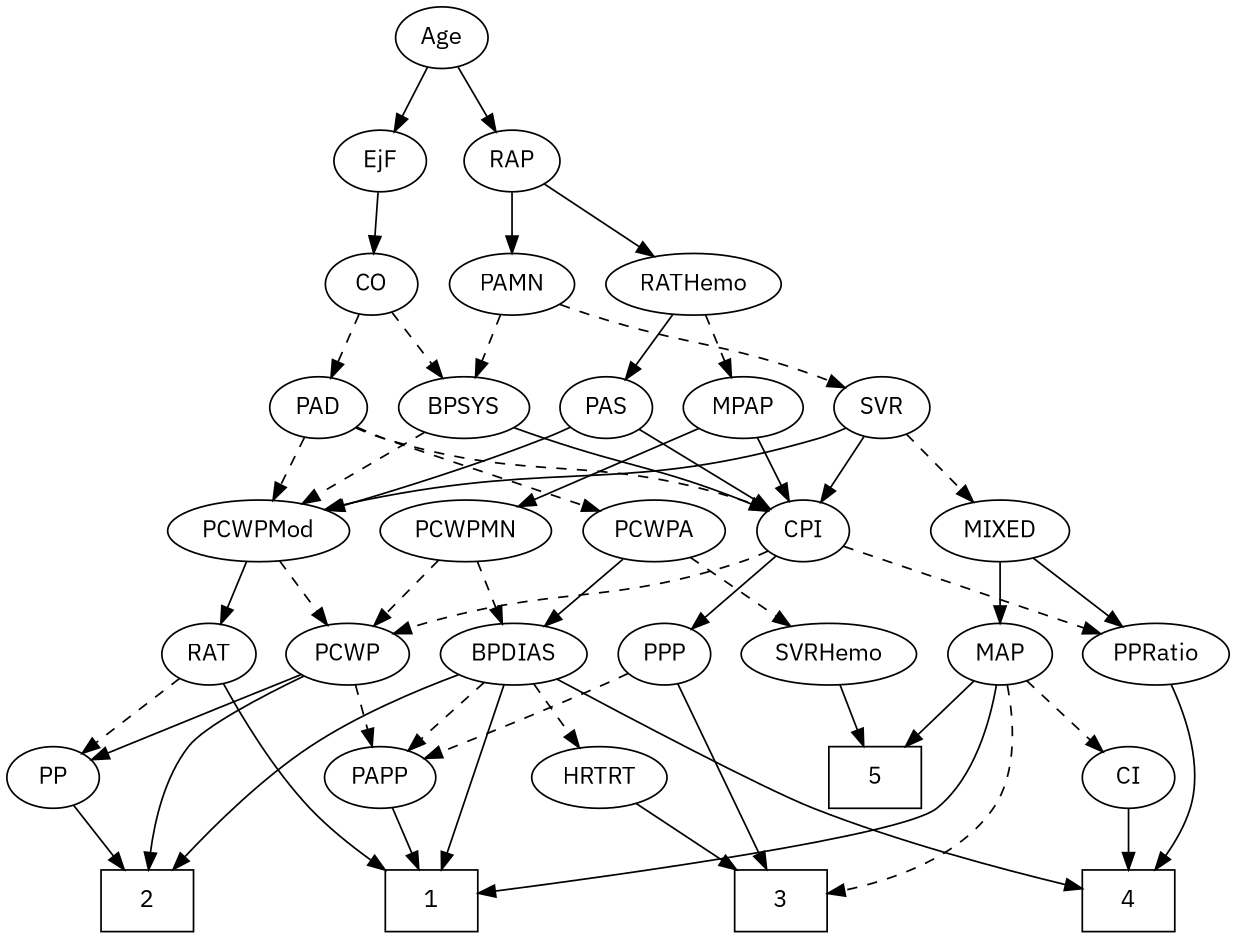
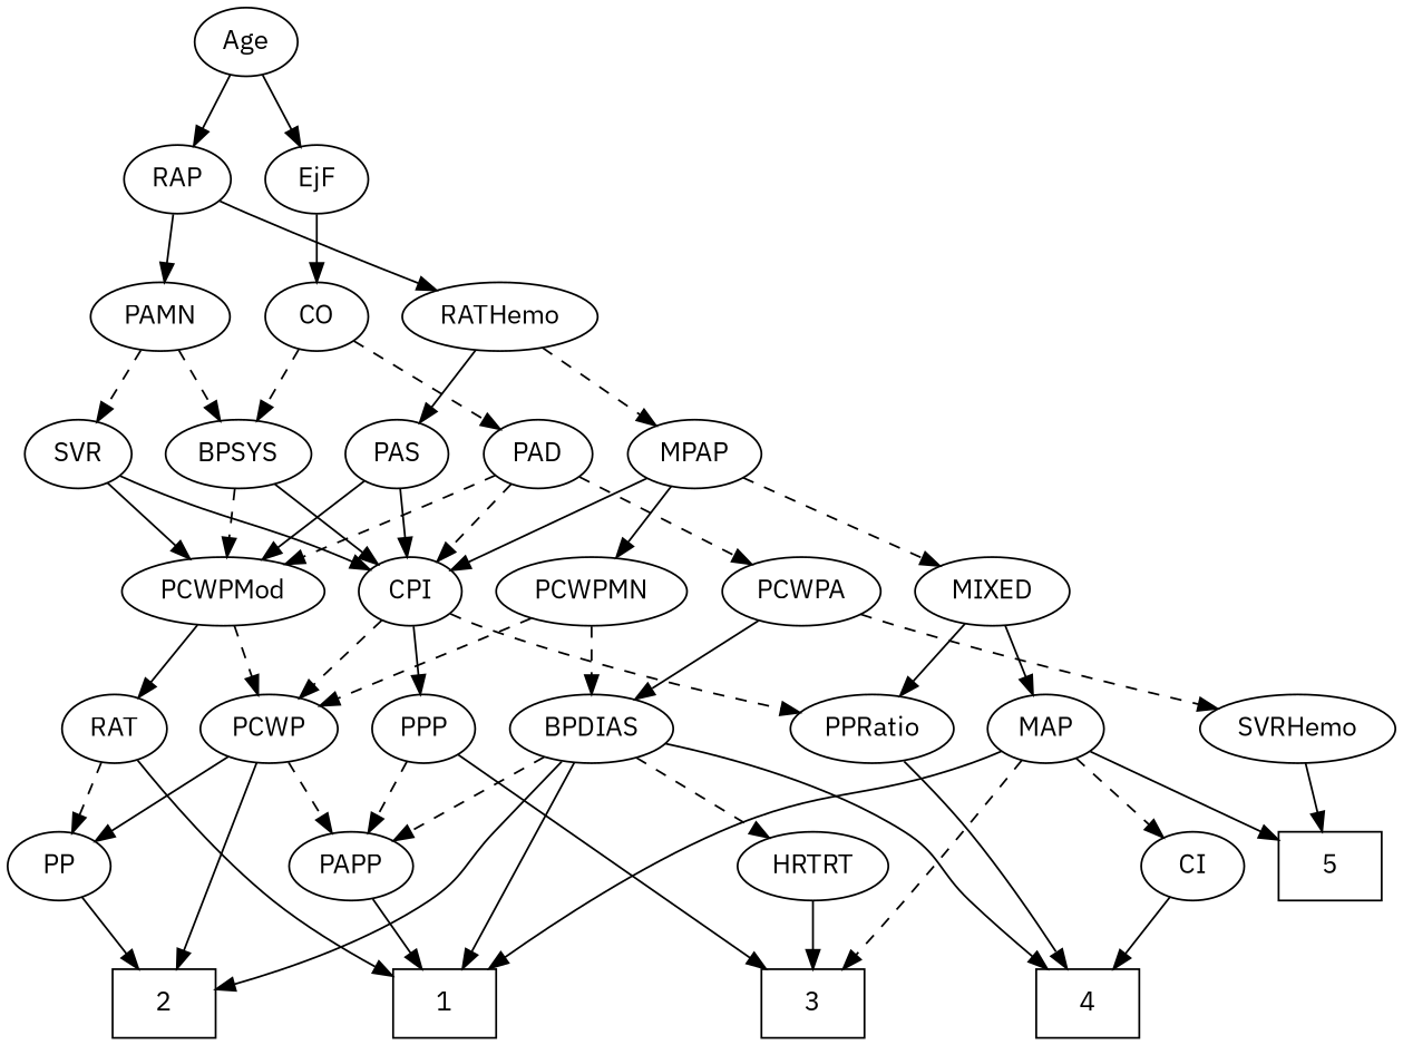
  strict digraph {
    fontname="IBM Plex Sans"
    node [fontname="IBM Plex Sans"]
    edge [fontname="IBM Plex Sans" style=solid]
    1 [height=0.5 shape=box width=0.75]
    2 [height=0.5 shape=box width=0.75]
    3 [height=0.5 shape=box width=0.75]
    4 [height=0.5 shape=box width=0.75]
    5 [height=0.5 shape=box width=0.75]
    Age [height=0.5 width=0.75]
    EjF [height=0.5 width=0.75]
    RAP [height=0.5 width=0.77632]
    CO [height=0.5 width=0.75]
    PAMN [height=0.5 width=1.011]
    RATHemo [height=0.5 width=1.3721]
    BPSYS [height=0.5 width=1.0471]
    PAD [height=0.5 width=0.79437]
    SVR [height=0.5 width=0.77632]
    MPAP [height=0.5 width=0.97491]
    PAS [height=0.5 width=0.75]
    CPI [height=0.5 width=0.75]
    PCWPMod [height=0.5 width=1.4443]
    PCWPA [height=0.5 width=1.1555]
    MIXED [height=0.5 width=1.1193]
    PCWPMN [height=0.5 width=1.3902]
    MAP [height=0.5 width=0.84854]
    PPRatio [height=0.5 width=1.1013]
    CI [height=0.5 width=0.75]
    PPP [height=0.5 width=0.75]
    PCWP [height=0.5 width=0.97491]
    BPDIAS [height=0.5 width=1.1735]
    PAPP [height=0.5 width=0.88464]
    PP [height=0.5 width=0.75]
    HRTRT [height=0.5 width=1.1013]
    RAT [height=0.5 width=0.75827]
    SVRHemo [height=0.5 width=1.3902]
    Age -> EjF
    Age -> RAP
    EjF -> CO
    RAP -> PAMN
    RAP -> RATHemo
    CO -> BPSYS [style=dashed]
    CO -> PAD [style=dashed]
    PAMN -> BPSYS [style=dashed]
    PAMN -> SVR [style=dashed]
    RATHemo -> MPAP [style=dashed]
    RATHemo -> PAS
    BPSYS -> CPI
    BPSYS -> PCWPMod [style=dashed]
    PAD -> CPI [style=dashed]
    PAD -> PCWPMod [style=dashed]
    PAD -> PCWPA [style=dashed]
    SVR -> CPI
    SVR -> PCWPMod
-   SVR -> MIXED [style=dashed]
+   MPAP -> MIXED [style=dashed]
    MPAP -> CPI
    MPAP -> PCWPMN
    PAS -> CPI
    PAS -> PCWPMod
    CPI -> PPRatio [style=dashed]
    CPI -> PPP
    CPI -> PCWP [style=dashed]
    PCWPMod -> PCWP [style=dashed]
    PCWPMod -> RAT
    PCWPA -> BPDIAS
    PCWPA -> SVRHemo [style=dashed]
    MIXED -> MAP
    MIXED -> PPRatio
    PCWPMN -> PCWP [style=dashed]
    PCWPMN -> BPDIAS [style=dashed]
    MAP -> 1
    MAP -> 3 [style=dashed]
    MAP -> 5
    MAP -> CI [style=dashed]
    PPRatio -> 4
    CI -> 4
    PPP -> 3
    PPP -> PAPP [style=dashed]
    PCWP -> 2
    PCWP -> PAPP [style=dashed]
    PCWP -> PP
    BPDIAS -> 1
    BPDIAS -> 2
    BPDIAS -> 4
    BPDIAS -> PAPP [style=dashed]
    BPDIAS -> HRTRT [style=dashed]
    PAPP -> 1
    PP -> 2
    HRTRT -> 3
    RAT -> 1
    RAT -> PP [style=dashed]
    SVRHemo -> 5
  }
